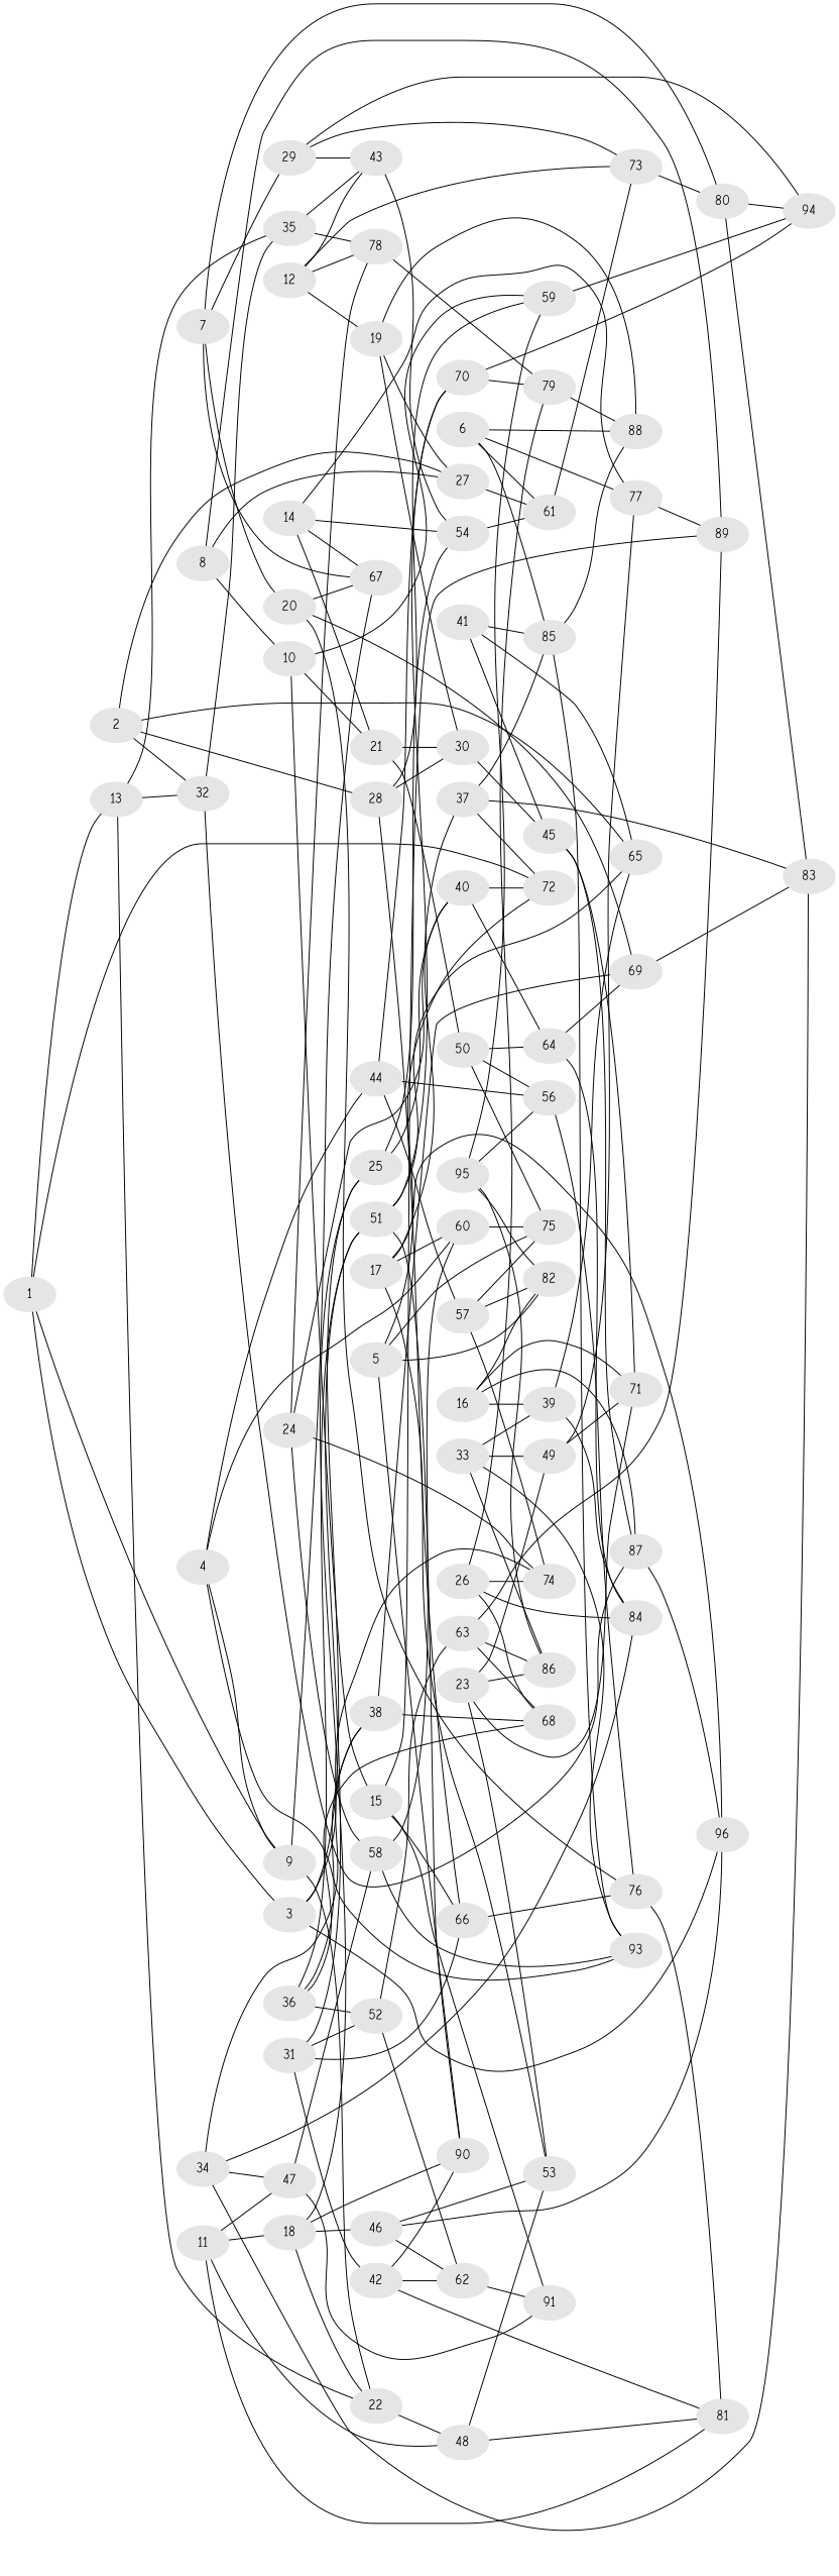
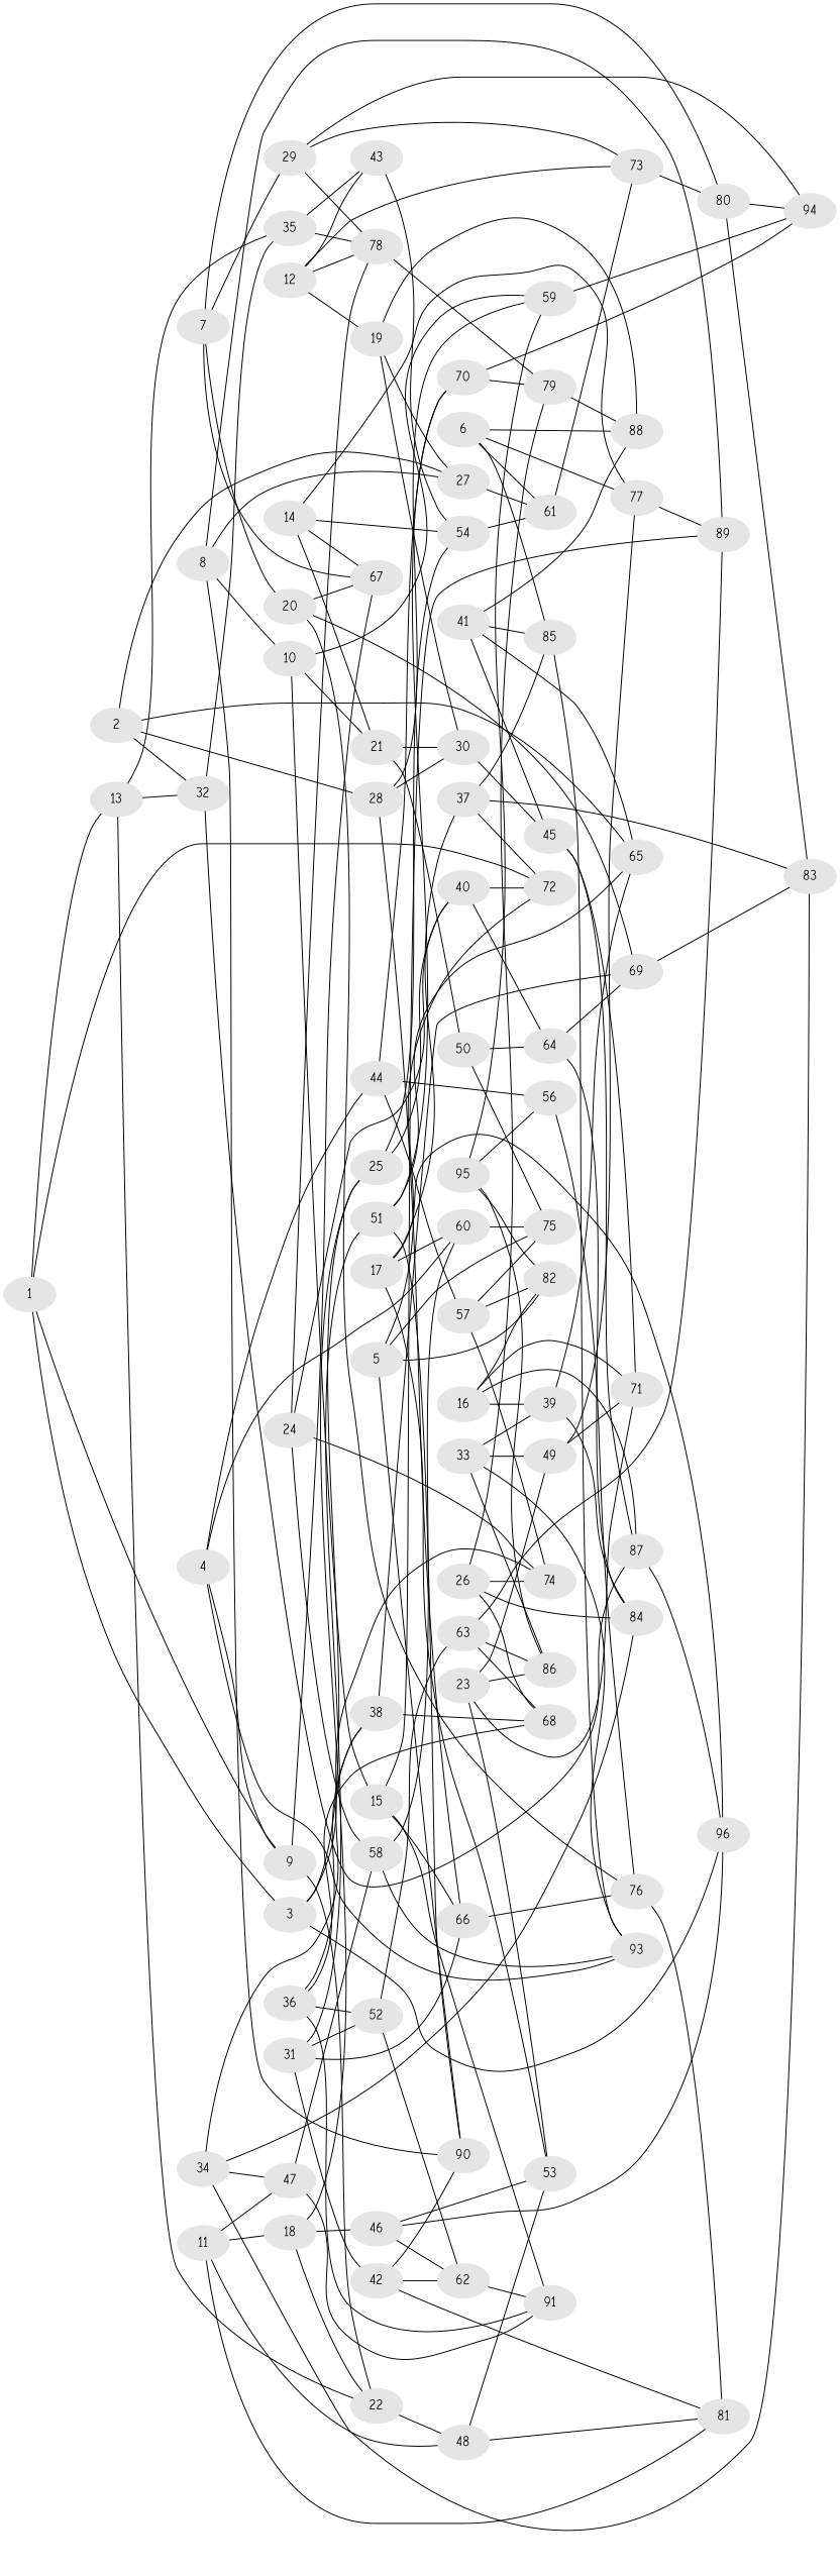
  graph {
    fontname="Comic Neue"
    rankdir=LR
    node [color=gray90 fontname="Comic Neue" style=filled]
    edge [fontname="Comic Neue"]
    1
    3
    9
    13
    72
    25
    74
    n8 [label=96]
    67
    22
    32
    35
    2
    27
    28
    65
    61
    59
    66
    30
    87
    54
    40
    4
    44
    60
    93
    56
    57
    70
    75
    5
    82
    90
    6
    77
    85
    88
    73
    89
    7
    20
    29
    80
    69
    76
    43
    94
    83
    8
    10
    15
    21
    48
    91
    50
    11
    18
    47
    81
    46
    58
    53
    12
    19
    78
    79
    14
    16
    39
    71
    84
    17
    37
    62
    45
    64
    23
    49
    86
    24
    26
    68
    31
    42
    51
    52
    63
    33
    34
    38
    36
    41
    n94 [label=95]
    1 -- 3
    1 -- 9
    1 -- 13
    1 -- 72
    3 -- 25
    3 -- 74
    3 -- n8
    9 -- 67
    9 -- 22
    13 -- 22
    13 -- 32
    13 -- 35
    25 -- 54
    25 -- 40
    22 -- 48
    32 -- 35
    32 -- 87
    35 -- 43
    35 -- 78
    2 -- 32
    2 -- 27
    2 -- 28
    2 -- 65
    27 -- 61
    28 -- 59
    28 -- 66
    28 -- 30
    61 -- 73
    59 -- 94
    66 -- 76
    30 -- 45
    87 -- n8
    54 -- 61
    40 -- 72
    40 -- 64
    4 -- 9
    4 -- 44
    4 -- 60
    4 -- 93
    44 -- 56
    44 -- 57
    44 -- 70
    60 -- 75
    56 -- 76
    57 -- 74
    57 -- 75
    57 -- 82
    70 -- 94
    70 -- 79
    5 -- 72
    5 -- 75
    5 -- 82
    5 -- 90
    6 -- 61
    6 -- 77
    6 -- 85
    6 -- 88
    77 -- 89
    85 -- 93
    73 -- 80
    7 -- 67
    7 -- 20
    7 -- 29
    7 -- 80
    20 -- 67
    20 -- 69
    20 -- 76
    29 -- 73
-   29 -- 43
+   29 -- 78
    29 -- 94
    80 -- 94
    80 -- 83
    69 -- 83
    76 -- 81
    43 -- 54
    8 -- 27
-   18 -- 90
+   8 -- 90
    8 -- 89
    8 -- 10
    10 -- 59
    10 -- 15
    10 -- 21
    15 -- 66
    15 -- 89
    15 -- 91
    21 -- 30
    21 -- 50
    48 -- 81
    48 -- 53
-   50 -- 56
    50 -- 75
    50 -- 64
    11 -- 48
    11 -- 18
    11 -- 47
    11 -- 81
    18 -- 25
    18 -- 22
    18 -- 46
    47 -- 91
    47 -- 58
    46 -- n8
    46 -- 53
    46 -- 62
    58 -- 60
    58 -- 93
    12 -- 73
    12 -- 43
    12 -- 19
    12 -- 78
    19 -- 27
    19 -- 30
    19 -- 88
    78 -- 79
    79 -- 88
    14 -- 67
    14 -- 54
    14 -- 77
    14 -- 21
    16 -- 87
    16 -- 82
    16 -- 39
    16 -- 71
    39 -- 65
    39 -- 84
    17 -- n8
    17 -- 60
    17 -- 53
    17 -- 37
    37 -- 72
    37 -- 85
    37 -- 83
    62 -- 91
    45 -- 87
    45 -- 71
    64 -- 69
    64 -- 84
    23 -- 53
    23 -- 71
    23 -- 49
    23 -- 86
    49 -- 77
    49 -- 71
    24 -- 74
    24 -- 40
    24 -- 58
    24 -- 78
    26 -- 74
    26 -- 79
    26 -- 84
    26 -- 68
    31 -- 66
    31 -- 42
    31 -- 51
    31 -- 52
    42 -- 90
    42 -- 81
    42 -- 62
    51 -- 65
    51 -- 70
    51 -- 90
    52 -- 62
    52 -- 63
    63 -- 89
    63 -- 86
    63 -- 68
    33 -- 93
    33 -- 39
    33 -- 49
    33 -- 86
    34 -- 83
    34 -- 47
    34 -- 84
    34 -- 38
    38 -- 69
    38 -- 68
-   36 -- 51
+   36 -- 91
    36 -- 68
    36 -- 52
    36 -- 38
    41 -- 65
    41 -- 85
-   85 -- 88
+   41 -- 88
    41 -- 45
    n94 -- 59
    n94 -- 56
    n94 -- 82
    n94 -- 86
  }
